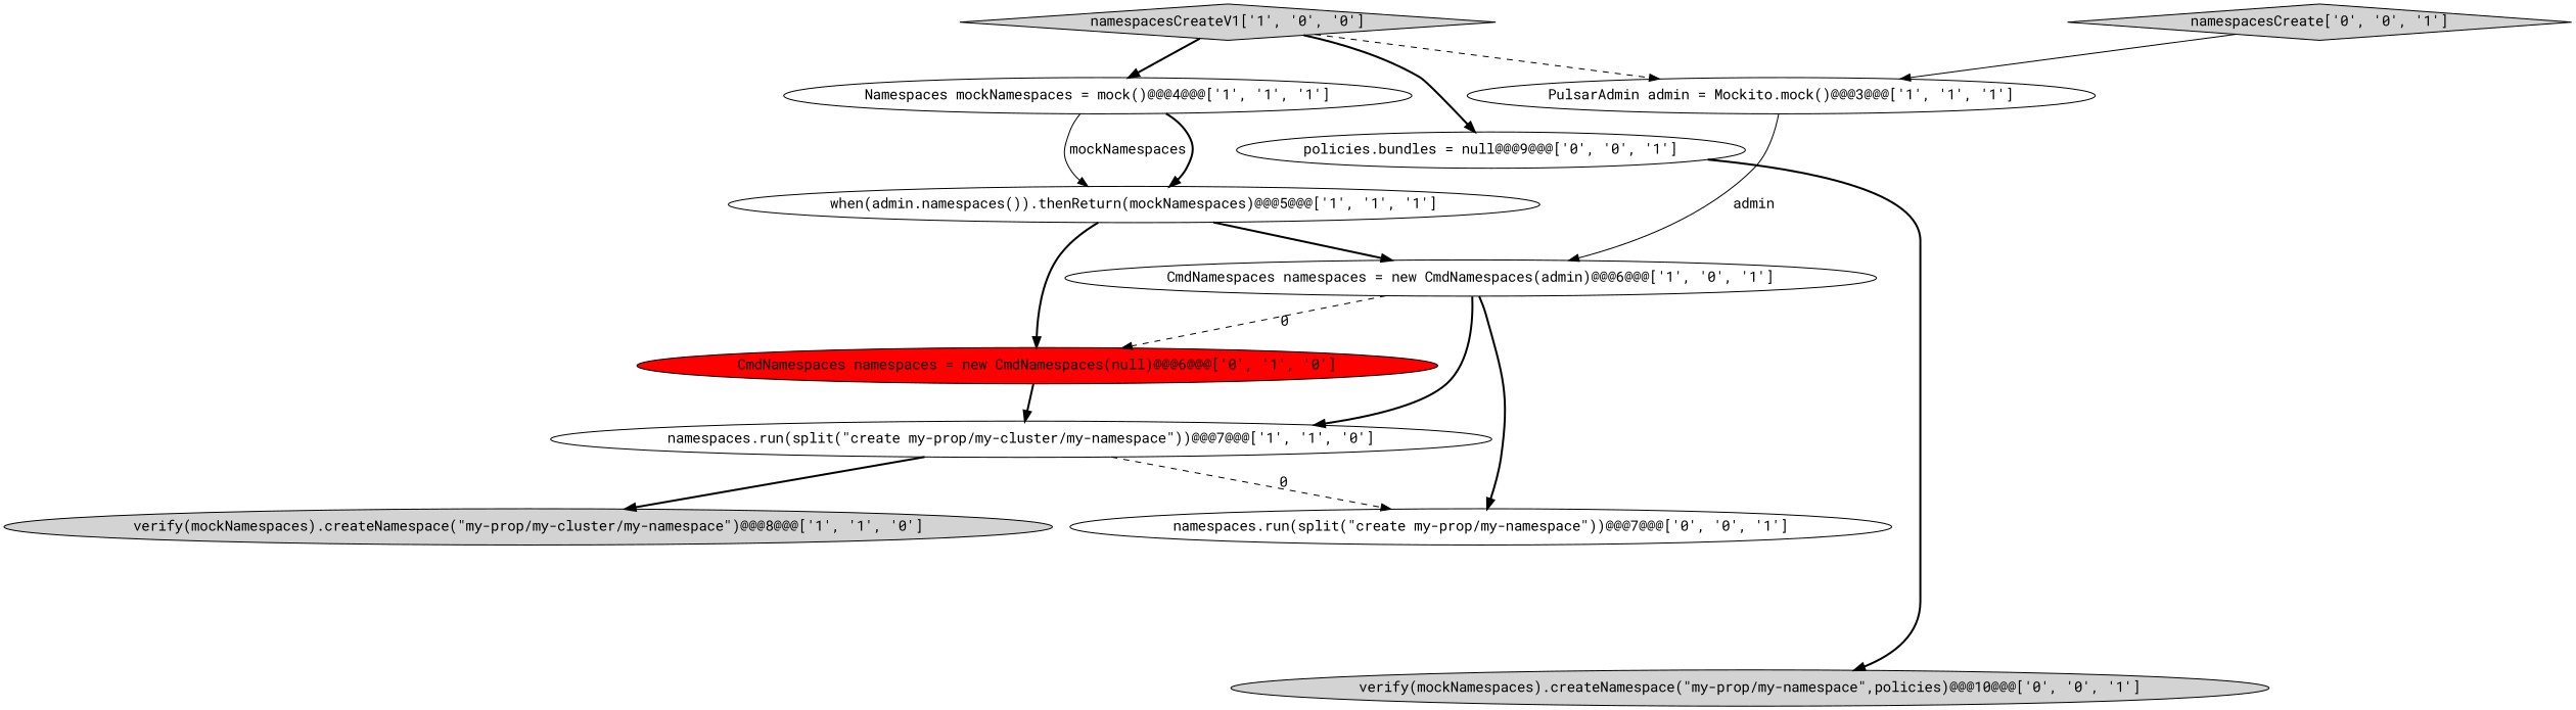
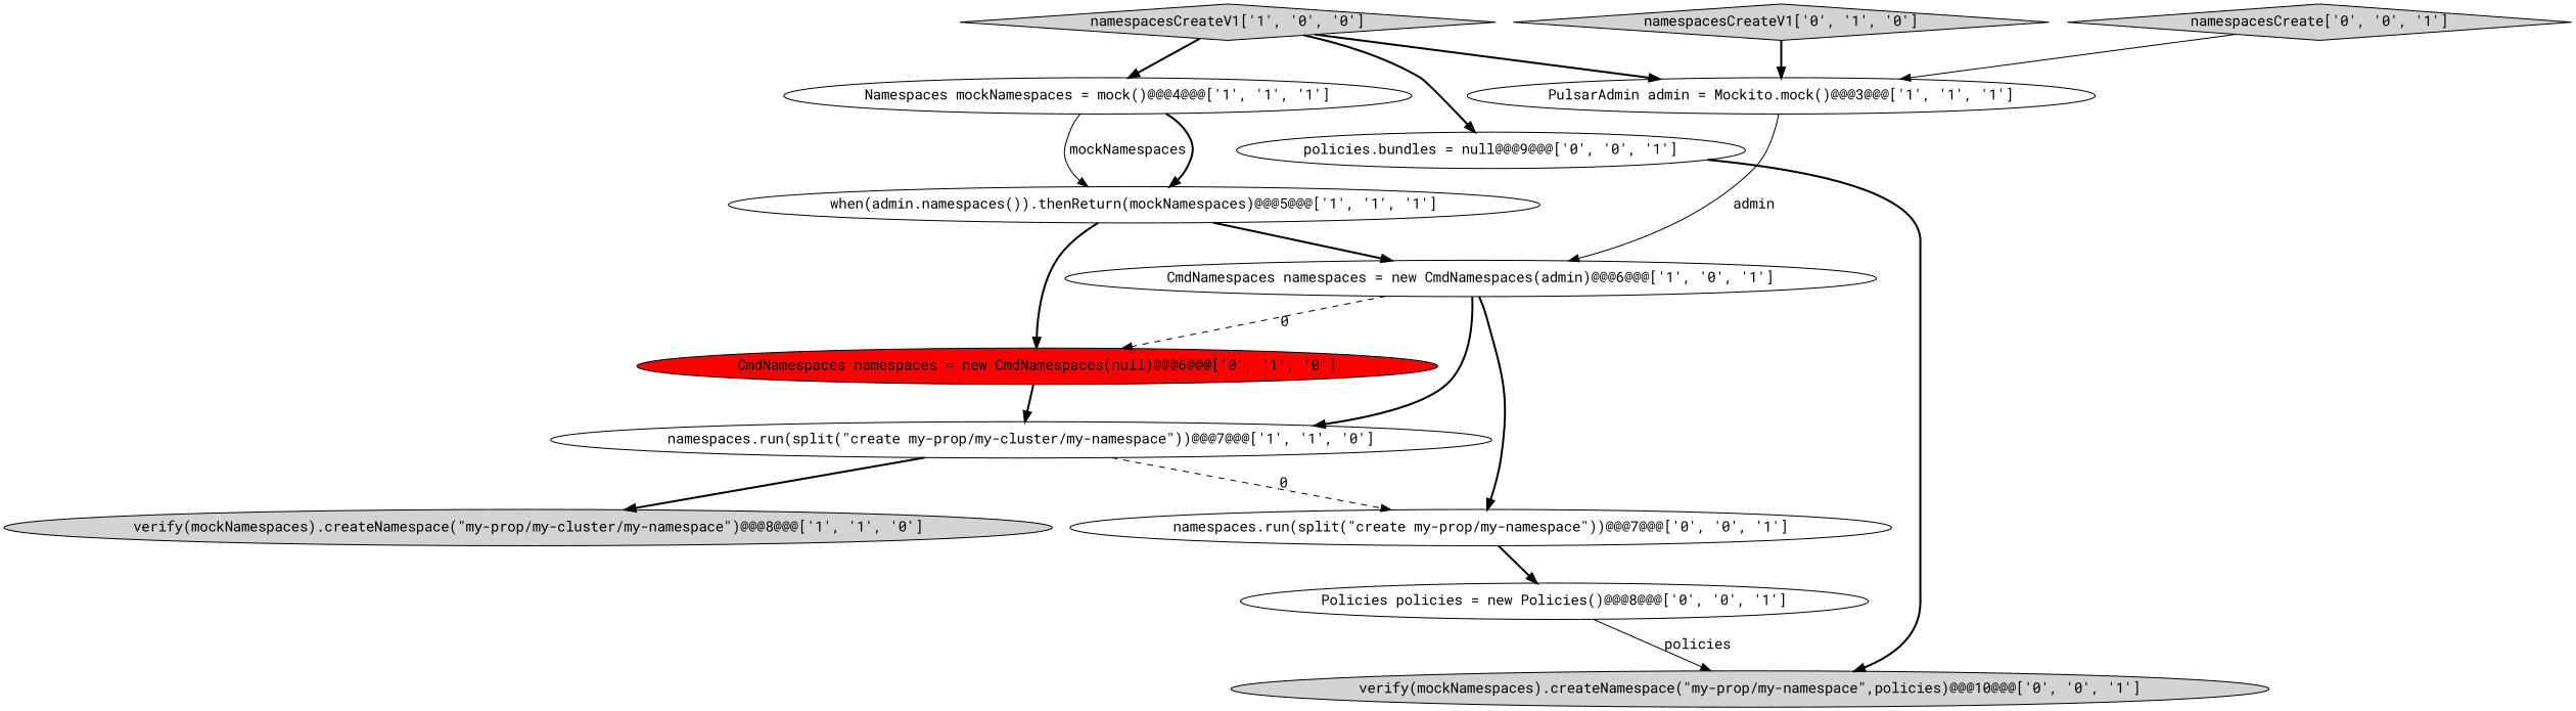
  digraph {
    fontname="Roboto Mono"
    node [fillcolor=white fontname="Roboto Mono" shape=ellipse style=filled]
    edge [fontname="Roboto Mono" style=bold]
+   n1 [label="Policies policies = new Policies()@@@8@@@['0', '0', '1']"]
    n2 [fillcolor=lightgray label="verify(mockNamespaces).createNamespace(\"my-prop/my-namespace\",policies)@@@10@@@['0', '0', '1']"]
    n3 [label="policies.bundles = null@@@9@@@['0', '0', '1']"]
    n4 [label="namespaces.run(split(\"create my-prop/my-namespace\"))@@@7@@@['0', '0', '1']"]
    n5 [label="when(admin.namespaces()).thenReturn(mockNamespaces)@@@5@@@['1', '1', '1']"]
    n6 [label="CmdNamespaces namespaces = new CmdNamespaces(admin)@@@6@@@['1', '0', '1']"]
    n7 [fillcolor=red label="CmdNamespaces namespaces = new CmdNamespaces(null)@@@6@@@['0', '1', '0']"]
    n8 [label="namespaces.run(split(\"create my-prop/my-cluster/my-namespace\"))@@@7@@@['1', '1', '0']"]
    n9 [fillcolor=lightgray label="verify(mockNamespaces).createNamespace(\"my-prop/my-cluster/my-namespace\")@@@8@@@['1', '1', '0']"]
+   n10 [fillcolor=lightgray label="namespacesCreateV1['0', '1', '0']" shape=diamond]
    n11 [label="PulsarAdmin admin = Mockito.mock()@@@3@@@['1', '1', '1']"]
    n12 [label="Namespaces mockNamespaces = mock()@@@4@@@['1', '1', '1']"]
    n13 [fillcolor=lightgray label="namespacesCreateV1['1', '0', '0']" shape=diamond]
    n14 [fillcolor=lightgray label="namespacesCreate['0', '0', '1']" shape=diamond]
+   n1 -> n2 [label=policies style=solid]
    n3 -> n2
+   n4 -> n1
    n5 -> n6
    n5 -> n7
    n6 -> n4
    n6 -> n7 [label=0 style=dashed]
    n6 -> n8
    n7 -> n8
    n8 -> n4 [label=0 style=dashed]
    n8 -> n9
+   n10 -> n11
    n11 -> n6 [label=admin style=solid]
    n12 -> n5 [label=mockNamespaces style=solid]
    n12 -> n5
    n13 -> n3
-   n13 -> n11 [style=dashed]
+   n13 -> n11
    n13 -> n12
    n14 -> n11 [style=solid]
  }
